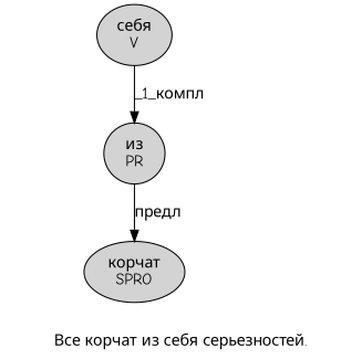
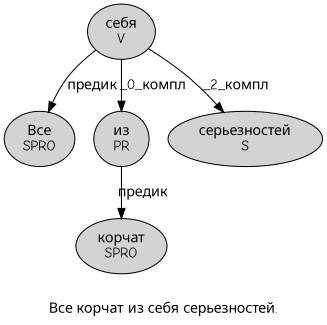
  digraph {
    fontname="Comic Neue"
    label="Все корчат из себя серьезностей."
    node [fillcolor=lightgray fontname="Comic Neue" penwidth=1 shape=ellipse style=filled]
    edge [fontname="Comic Neue"]
+   n1 [label="Все\nSPRO"]
    n2 [label="себя\nV"]
    n3 [label="из\nPR"]
+   n4 [label="серьезностей\nS"]
    n5 [label="корчат\nSPRO"]
-   n2 -> n3 [label="_1_компл"]
-   n3 -> n5 [label="предл"]
+   n2 -> n1 [label="предик"]
+   n2 -> n3 [label="_0_компл"]
+   n2 -> n4 [label="_2_компл"]
+   n3 -> n5 [label="предик"]
  }
